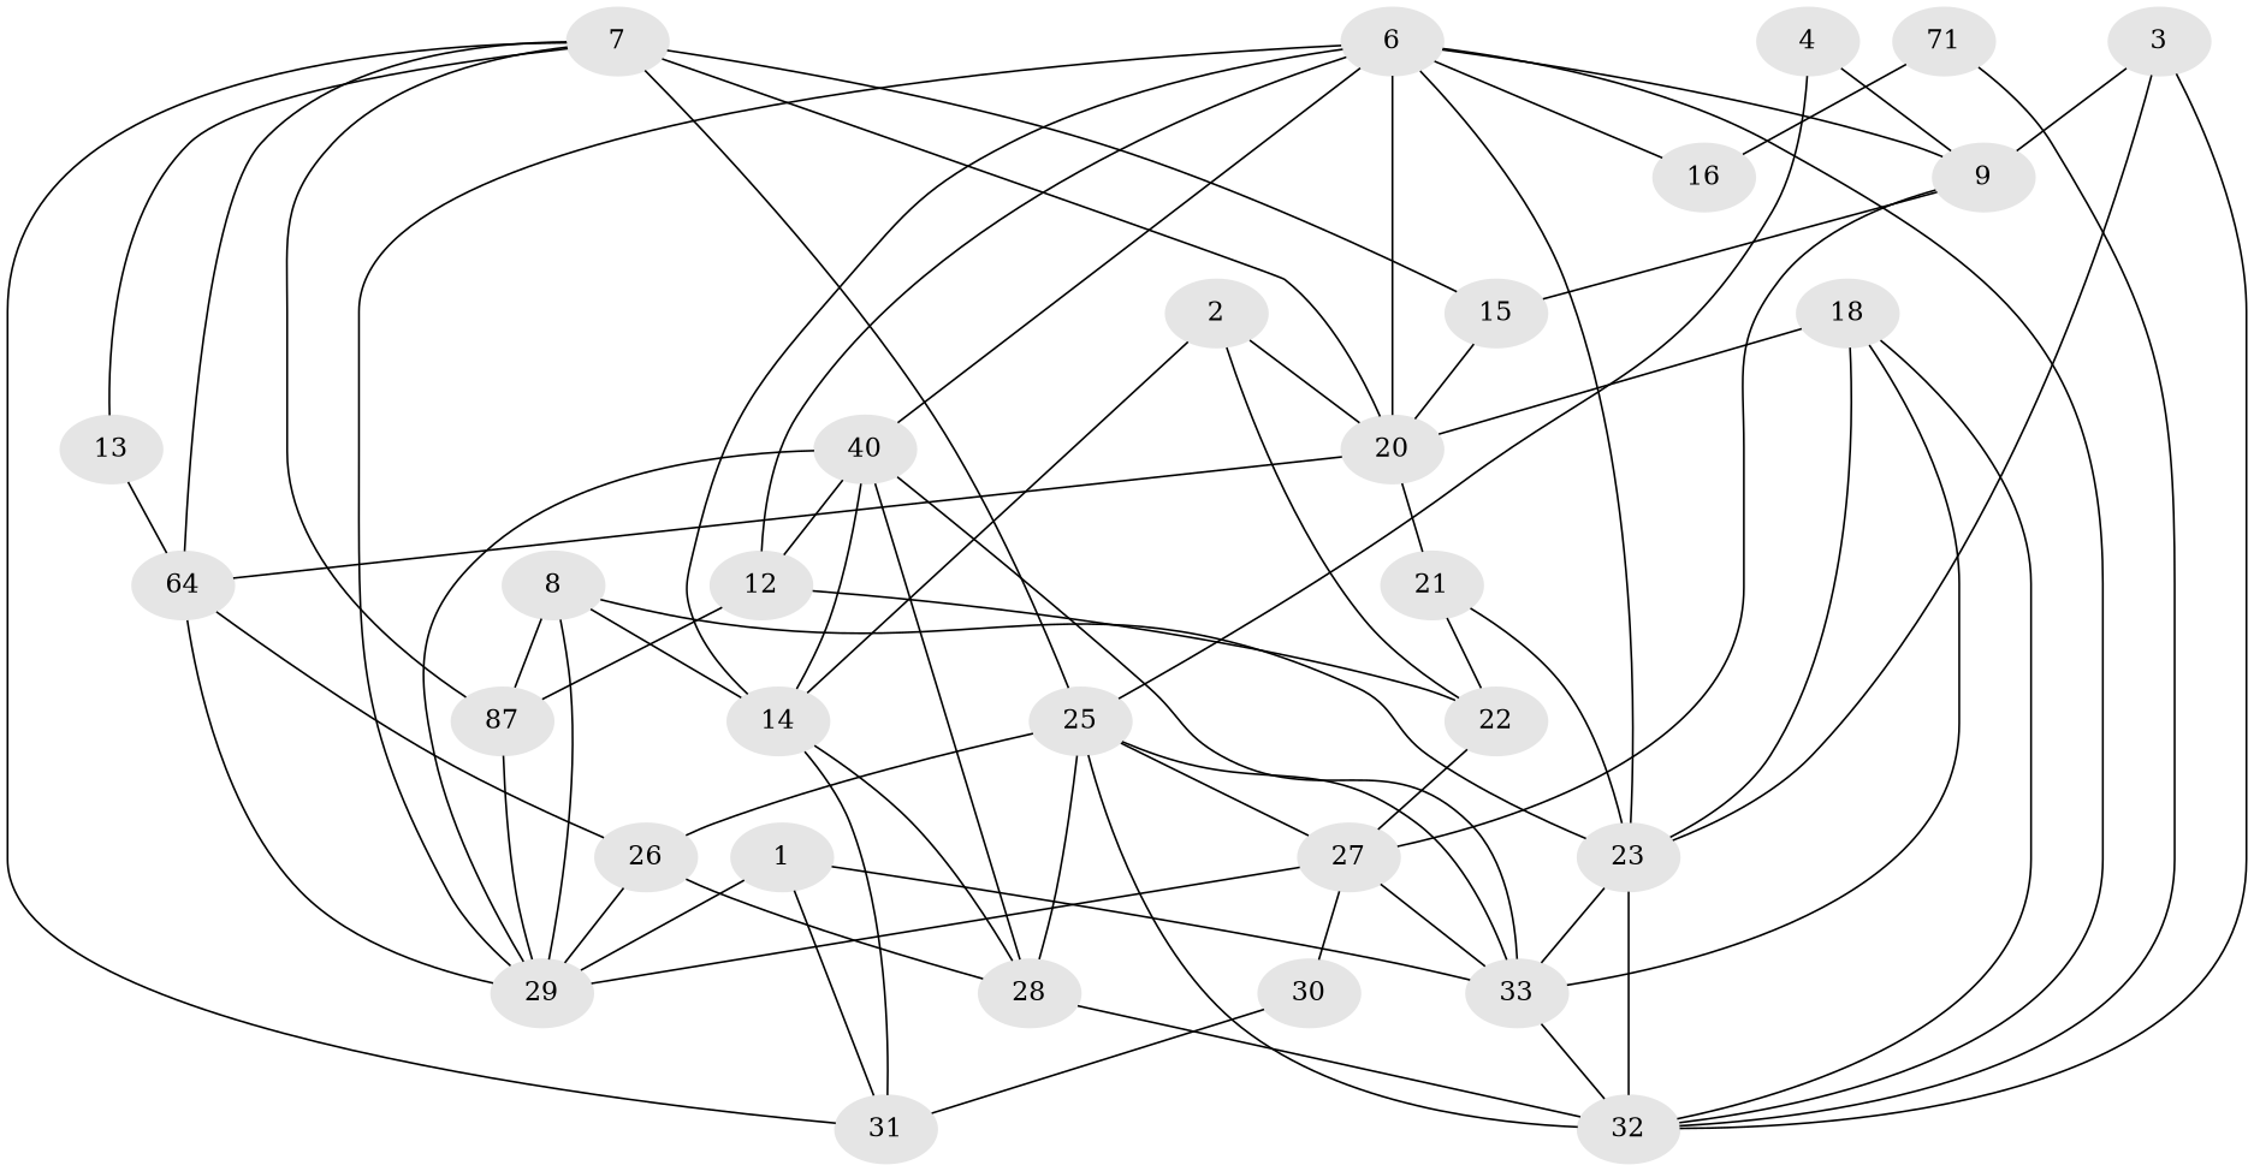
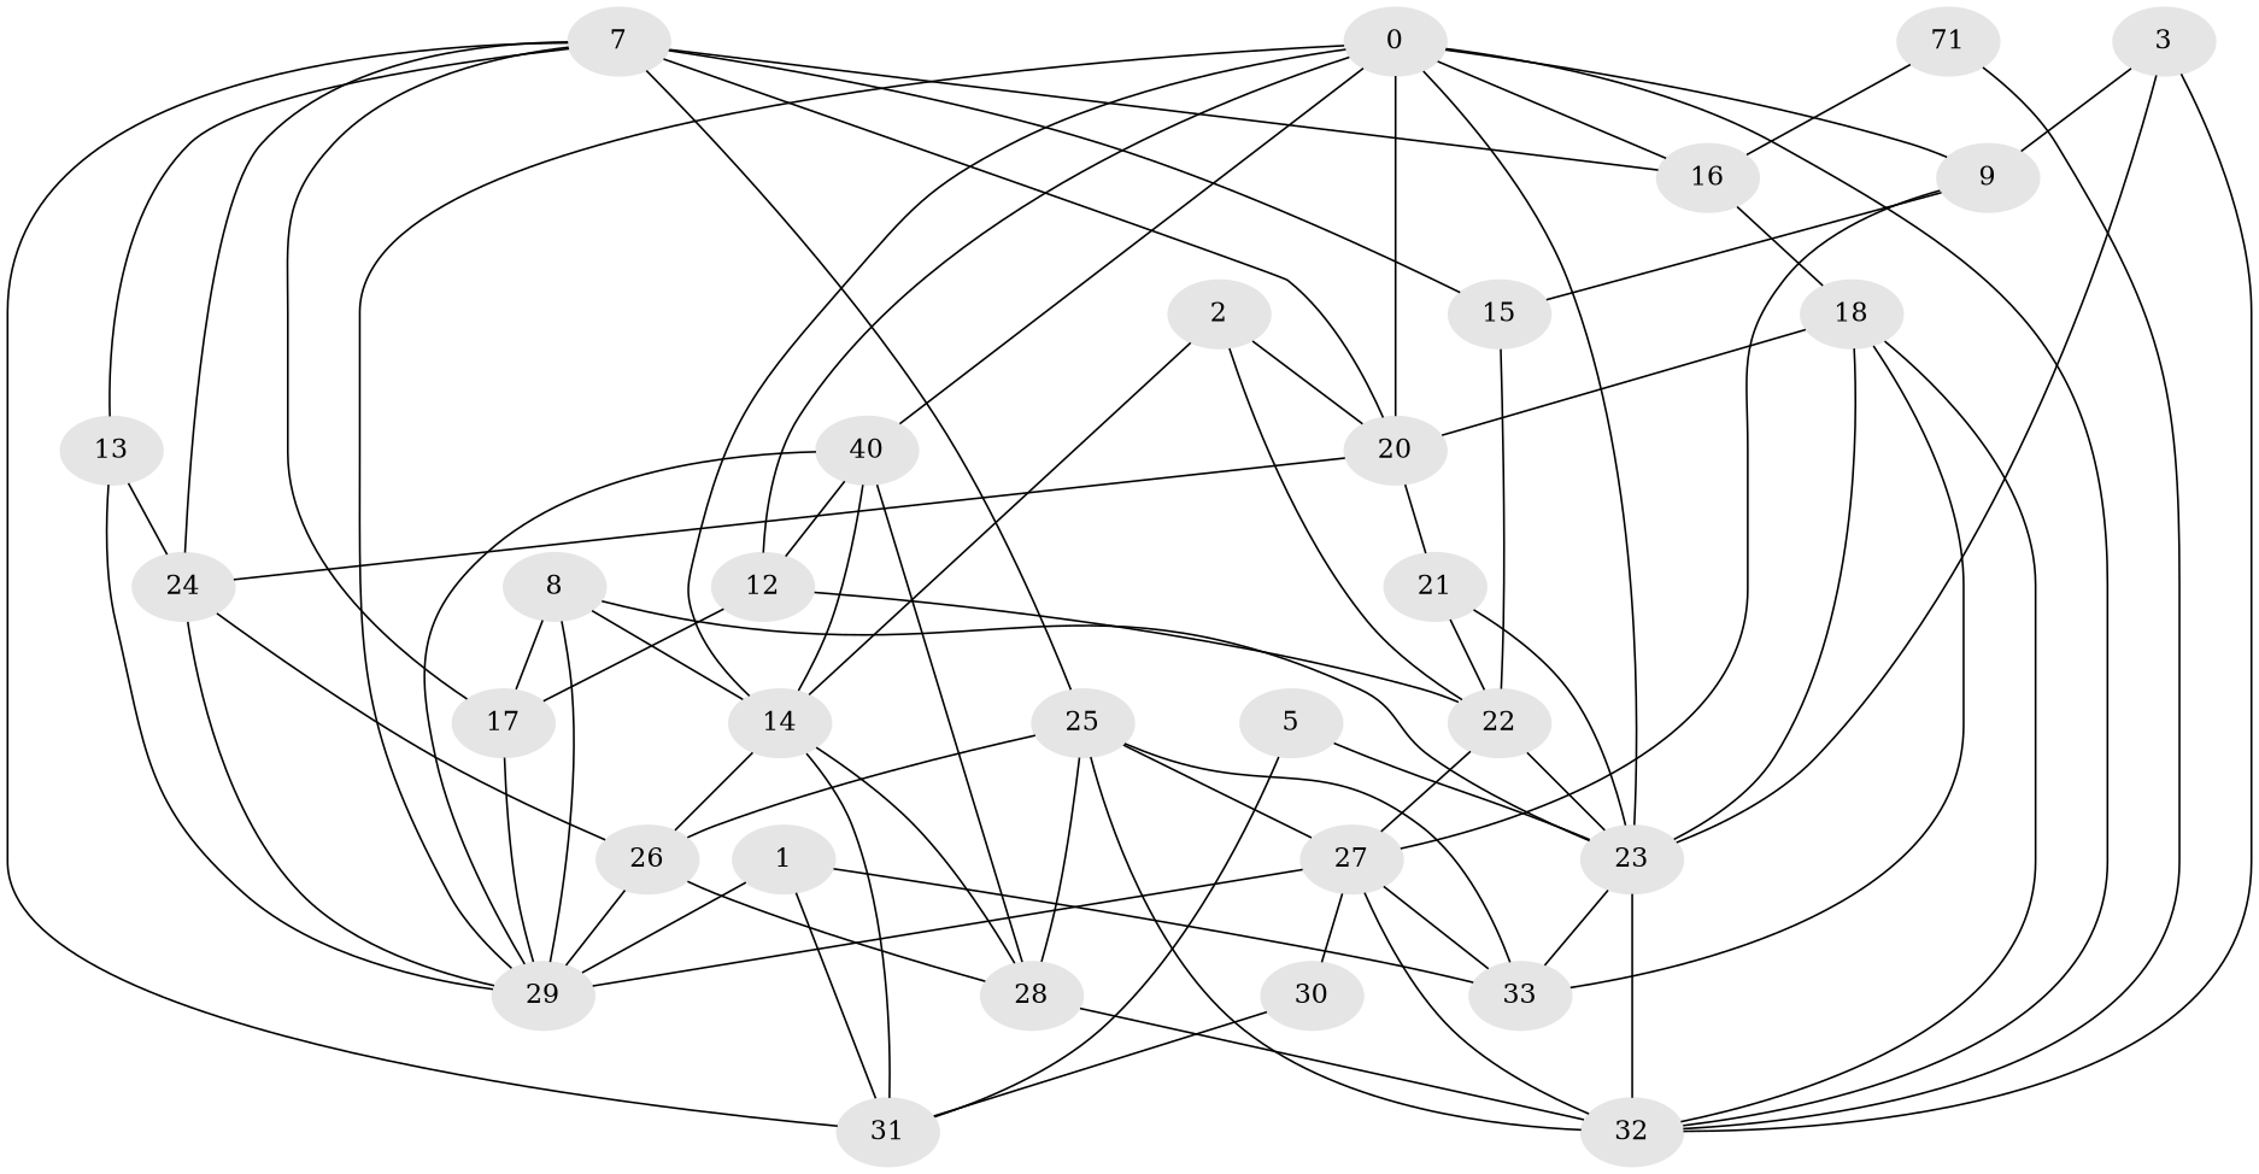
  graph {
    node [color=gray90 style=filled]
    edge [weight=1.0]
    1
    29
    31
    33
    2
    14
    20
    22
    28
    26
-   24 [label=64]
+   24
    21
    23
    27
    3
    9
    32
    15
-   4
    25
-   6
+   5
+   6 [label=0]
    n23 [label=40]
    12
    16
-   17 [label=87]
+   17
    18
    7
    13
    8
    30
    n32 [label=71]
    1 -- 29
    1 -- 31
    1 -- 33 [weight=2.0]
    2 -- 14
    2 -- 20
    2 -- 22
    14 -- 31
    14 -- 28
+   14 -- 26
    20 -- 24
    20 -- 21
+   22 -- 23
    22 -- 27
    28 -- 32
    26 -- 29 [weight=3.0]
    26 -- 28
    24 -- 29
    24 -- 26
    21 -- 22
    21 -- 23
    23 -- 33
    23 -- 32
    27 -- 29
    27 -- 33 [weight=2.0]
-   33 -- 32
+   27 -- 32
    27 -- 30
    3 -- 23
    3 -- 9
    3 -- 32
    9 -- 27
    9 -- 15
-   15 -- 20
-   4 -- 9
-   4 -- 25
+   15 -- 22
    25 -- 33
    25 -- 28
    25 -- 26
    25 -- 27
    25 -- 32
+   5 -- 31
+   5 -- 23
    6 -- 29
    6 -- 14 [weight=2.0]
    6 -- 20
    6 -- 23 [weight=2.0]
    6 -- 9
    6 -- 32
    6 -- n23
    6 -- 12
    6 -- 16
    n23 -- 29 [weight=2.0]
-   n23 -- 33
    n23 -- 14
    n23 -- 28 [weight=2.0]
    n23 -- 12
    12 -- 22
    12 -- 17
+   16 -- 18
    17 -- 29
    18 -- 33
    18 -- 20
    18 -- 23
    18 -- 32
    7 -- 31
    7 -- 20
    7 -- 24
    7 -- 15
    7 -- 25 [weight=2.0]
+   7 -- 16 [weight=2.0]
    7 -- 17
    7 -- 13
+   13 -- 29
    13 -- 24
    8 -- 29 [weight=2.0]
    8 -- 14
    8 -- 23
    8 -- 17
    30 -- 31
    n32 -- 32
    n32 -- 16 [weight=2.0]
  }
